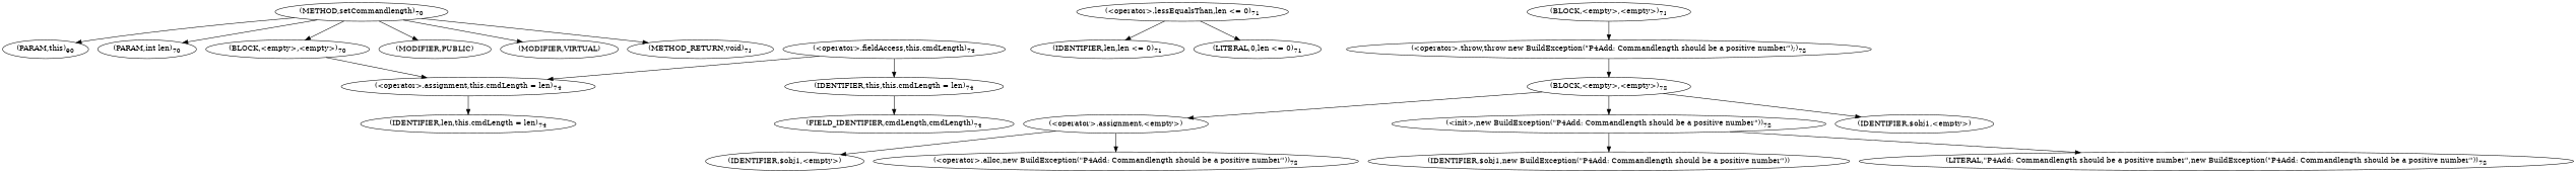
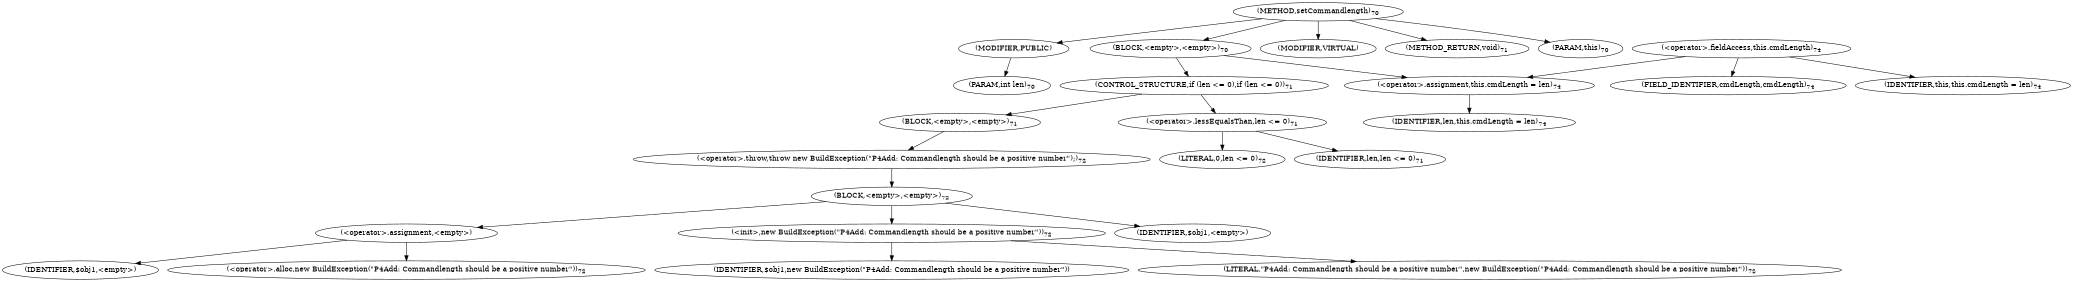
  digraph {
    n1 [label=<(METHOD,setCommandlength)<SUB>70</SUB>>]
-   n2 [label=<(PARAM,this)<SUB>90</SUB>>]
+   n2 [label=<(PARAM,this)<SUB>70</SUB>>]
    n3 [label=<(PARAM,int len)<SUB>70</SUB>>]
    n4 [label=<(BLOCK,&lt;empty&gt;,&lt;empty&gt;)<SUB>70</SUB>>]
    n5 [label=<(MODIFIER,PUBLIC)>]
    n6 [label=<(MODIFIER,VIRTUAL)>]
    n7 [label=<(METHOD_RETURN,void)<SUB>71</SUB>>]
+   n8 [label=<(CONTROL_STRUCTURE,if (len &lt;= 0),if (len &lt;= 0))<SUB>71</SUB>>]
    n9 [label=<(&lt;operator&gt;.assignment,this.cmdLength = len)<SUB>74</SUB>>]
    n10 [label=<(&lt;operator&gt;.lessEqualsThan,len &lt;= 0)<SUB>71</SUB>>]
    n11 [label=<(BLOCK,&lt;empty&gt;,&lt;empty&gt;)<SUB>71</SUB>>]
    n12 [label=<(IDENTIFIER,len,this.cmdLength = len)<SUB>74</SUB>>]
    n13 [label=<(IDENTIFIER,len,len &lt;= 0)<SUB>71</SUB>>]
-   n14 [label=<(LITERAL,0,len &lt;= 0)<SUB>71</SUB>>]
+   n14 [label=<(LITERAL,0,len &lt;= 0)<SUB>72</SUB>>]
    n15 [label=<(&lt;operator&gt;.throw,throw new BuildException(&quot;P4Add: Commandlength should be a positive number&quot;);)<SUB>72</SUB>>]
    n16 [label=<(BLOCK,&lt;empty&gt;,&lt;empty&gt;)<SUB>72</SUB>>]
    n17 [label=<(&lt;operator&gt;.assignment,&lt;empty&gt;)>]
    n18 [label=<(&lt;init&gt;,new BuildException(&quot;P4Add: Commandlength should be a positive number&quot;))<SUB>72</SUB>>]
    n19 [label=<(IDENTIFIER,$obj1,&lt;empty&gt;)>]
    n20 [label=<(IDENTIFIER,$obj1,&lt;empty&gt;)>]
    n21 [label=<(&lt;operator&gt;.alloc,new BuildException(&quot;P4Add: Commandlength should be a positive number&quot;))<SUB>72</SUB>>]
    n22 [label=<(IDENTIFIER,$obj1,new BuildException(&quot;P4Add: Commandlength should be a positive number&quot;))>]
    n23 [label=<(LITERAL,&quot;P4Add: Commandlength should be a positive number&quot;,new BuildException(&quot;P4Add: Commandlength should be a positive number&quot;))<SUB>72</SUB>>]
    n24 [label=<(&lt;operator&gt;.fieldAccess,this.cmdLength)<SUB>74</SUB>>]
    n25 [label=<(IDENTIFIER,this,this.cmdLength = len)<SUB>74</SUB>>]
    n26 [label=<(FIELD_IDENTIFIER,cmdLength,cmdLength)<SUB>74</SUB>>]
    n1 -> n2
-   n1 -> n3
+   n5 -> n3
    n1 -> n4
    n1 -> n5
    n1 -> n6
    n1 -> n7
+   n4 -> n8
    n4 -> n9
+   n8 -> n10
+   n8 -> n11
    n9 -> n12
    n10 -> n13
    n10 -> n14
    n11 -> n15
    n15 -> n16
    n16 -> n17
    n16 -> n18
    n16 -> n19
    n17 -> n20
    n17 -> n21
    n18 -> n22
    n18 -> n23
    n24 -> n9
    n24 -> n25
-   n25 -> n26
+   n24 -> n26
  }
